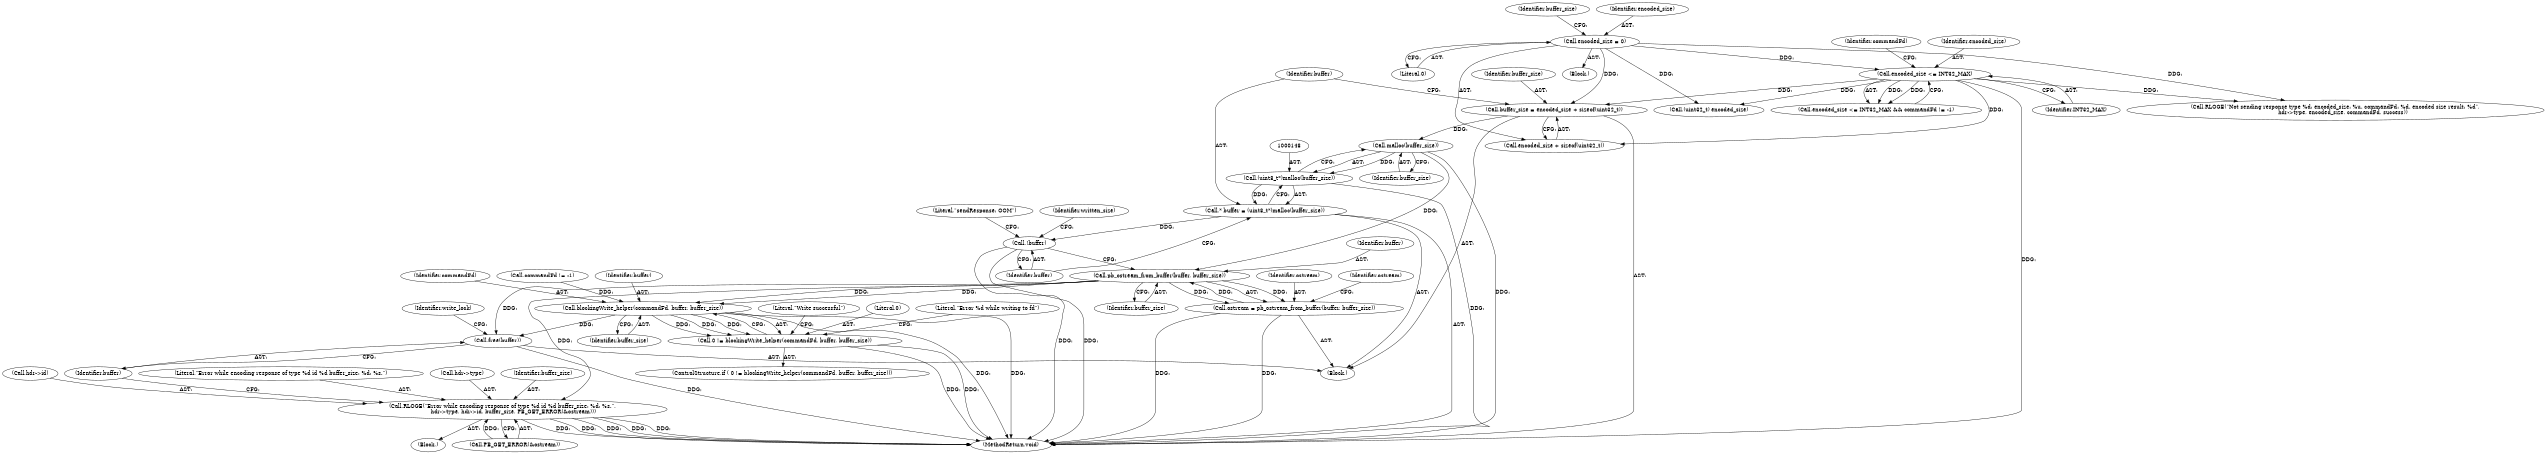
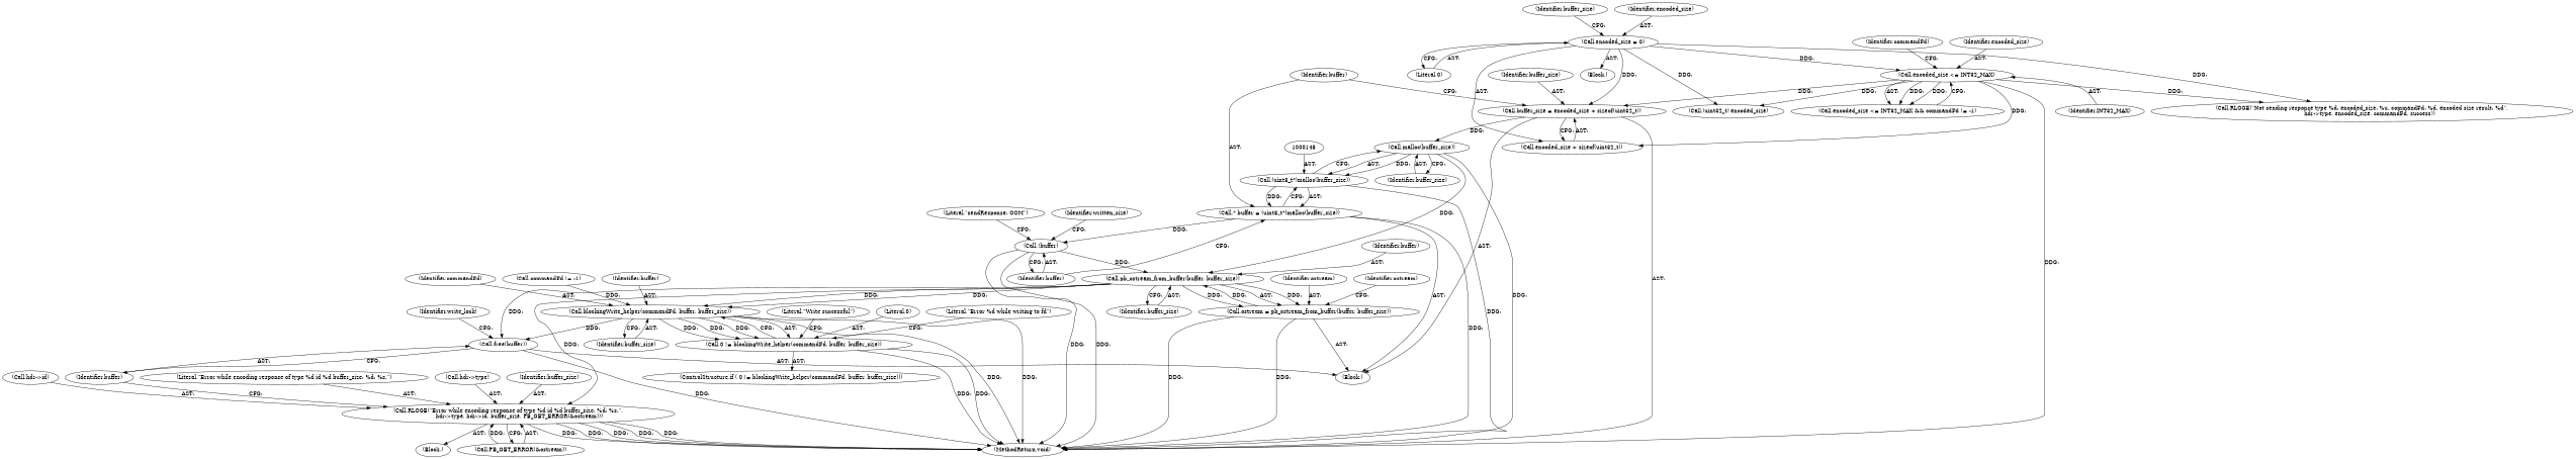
  digraph {
    n1 [label="(Call,buffer_size = encoded_size + sizeof(uint32_t))"]
    n2 [label="(Call,malloc(buffer_size))"]
    n3 [label="(Call,encoded_size + sizeof(uint32_t))"]
    n4 [label="(Block,)"]
    n5 [label="(MethodReturn,void)"]
    n6 [label="(Call,(uint8_t*)malloc(buffer_size))"]
    n7 [label="(Call,pb_ostream_from_buffer(buffer, buffer_size))"]
    n8 [label="(Identifier,buffer_size)"]
    n9 [label="(Call,encoded_size = 0)"]
    n10 [label="(Call,encoded_size <= INT32_MAX)"]
    n11 [label="(Literal,0)"]
    n12 [label="(Call,(uint32_t) encoded_size)"]
    n13 [label="(Call,RLOGE(\"Not sending response type %d: encoded_size: %u. commandFd: %d. encoded size result: %d\",\n         hdr->type, encoded_size, commandFd, success))"]
    n14 [label="(Block,)"]
    n15 [label="(Identifier,INT32_MAX)"]
    n16 [label="(Call,encoded_size <= INT32_MAX && commandFd != -1)"]
    n17 [label="(Call,* buffer = (uint8_t*)malloc(buffer_size))"]
    n18 [label="(Call,ostream = pb_ostream_from_buffer(buffer, buffer_size))"]
    n19 [label="(Call,blockingWrite_helper(commandFd, buffer, buffer_size))"]
    n20 [label="(Call,free(buffer))"]
    n21 [label="(Call,RLOGE(\"Error while encoding response of type %d id %d buffer_size: %d: %s.\",\n             hdr->type, hdr->id, buffer_size, PB_GET_ERROR(&ostream)))"]
    n22 [label="(Identifier,buffer_size)"]
    n23 [label="(Call,!buffer)"]
    n24 [label="(Identifier,buffer)"]
    n25 [label="(Call,0 != blockingWrite_helper(commandFd, buffer, buffer_size))"]
    n26 [label="(Identifier,buffer_size)"]
    n27 [label="(Identifier,buffer)"]
    n28 [label="(Block,)"]
    n29 [label="(Call,PB_GET_ERROR(&ostream))"]
    n30 [label="(ControlStructure,if ( 0 != blockingWrite_helper(commandFd, buffer, buffer_size)))"]
    n31 [label="(Identifier,buffer)"]
    n32 [label="(Identifier,buffer_size)"]
    n33 [label="(Literal,\"Error while encoding response of type %d id %d buffer_size: %d: %s.\")"]
    n34 [label="(Identifier,commandFd)"]
    n35 [label="(Literal,\"Write successful\")"]
    n36 [label="(Identifier,buffer)"]
    n37 [label="(Identifier,encoded_size)"]
    n38 [label="(Identifier,written_size)"]
    n39 [label="(Identifier,ostream)"]
    n40 [label="(Identifier,encoded_size)"]
    n41 [label="(Literal,0)"]
    n42 [label="(Literal,\"sendResponse: OOM\")"]
    n43 [label="(Identifier,write_lock)"]
    n44 [label="(Identifier,ostream)"]
    n45 [label="(Call,commandFd != -1)"]
    n46 [label="(Literal,\"Error %d while writing to fd\")"]
    n47 [label="(Call,hdr->type)"]
    n48 [label="(Identifier,buffer_size)"]
    n49 [label="(Identifier,buffer_size)"]
    n50 [label="(Call,hdr->id)"]
    n51 [label="(Identifier,buffer)"]
    n52 [label="(Identifier,commandFd)"]
    1000148
    n1 -> n2 [label="DDG: "]
    n1 -> n3 [label="CFG: "]
    n1 -> n4 [label="AST: "]
    n1 -> n5 [label="AST: "]
    n2 -> n5 [label="DDG: "]
    n2 -> n6 [label="AST: "]
    n2 -> n6 [label="DDG: "]
    n2 -> n7 [label="DDG: "]
    n2 -> n8 [label="CFG: "]
    n3 -> n1 [label="AST: "]
    n6 -> n2 [label="CFG: "]
    n6 -> n5 [label="DDG: "]
    n6 -> n17 [label="AST: "]
    n6 -> n17 [label="DDG: "]
    n7 -> n18 [label="AST: "]
    n7 -> n18 [label="DDG: "]
    n7 -> n18 [label="DDG: "]
    n7 -> n19 [label="DDG: "]
    n7 -> n19 [label="DDG: "]
    n7 -> n20 [label="DDG: "]
    n7 -> n21 [label="DDG: "]
    n7 -> n22 [label="CFG: "]
    n8 -> n2 [label="AST: "]
    n9 -> n1 [label="DDG: "]
    n9 -> n3 [label="AST: "]
    n9 -> n10 [label="DDG: "]
    n9 -> n11 [label="CFG: "]
    n9 -> n12 [label="DDG: "]
    n9 -> n13 [label="DDG: "]
    n9 -> n14 [label="AST: "]
    n10 -> n1 [label="DDG: "]
    n10 -> n3 [label="DDG: "]
    n10 -> n5 [label="DDG: "]
    n10 -> n12 [label="DDG: "]
    n10 -> n13 [label="DDG: "]
-   n10 -> n15 [label="CFG: "]
    n10 -> n16 [label="AST: "]
    n10 -> n16 [label="DDG: "]
    n10 -> n16 [label="DDG: "]
    n11 -> n9 [label="AST: "]
    n15 -> n10 [label="AST: "]
    n16 -> n10 [label="CFG: "]
    n17 -> n4 [label="AST: "]
-   n17 -> n5 [label="AST: "]
+   n17 -> n5 [label="DDG: "]
    n17 -> n6 [label="CFG: "]
    n17 -> n23 [label="DDG: "]
    n18 -> n4 [label="AST: "]
    n18 -> n5 [label="DDG: "]
    n18 -> n5 [label="DDG: "]
    n18 -> n7 [label="DDG: "]
    n19 -> n5 [label="DDG: "]
    n19 -> n5 [label="DDG: "]
    n19 -> n20 [label="DDG: "]
    n19 -> n25 [label="AST: "]
    n19 -> n25 [label="DDG: "]
    n19 -> n25 [label="DDG: "]
    n19 -> n25 [label="DDG: "]
    n19 -> n26 [label="CFG: "]
    n20 -> n4 [label="AST: "]
    n20 -> n5 [label="DDG: "]
    n20 -> n27 [label="CFG: "]
    n21 -> n5 [label="DDG: "]
    n21 -> n5 [label="DDG: "]
    n21 -> n5 [label="DDG: "]
    n21 -> n5 [label="DDG: "]
    n21 -> n5 [label="DDG: "]
    n21 -> n28 [label="AST: "]
    n21 -> n29 [label="CFG: "]
    n22 -> n7 [label="AST: "]
    n23 -> n5 [label="DDG: "]
    n23 -> n5 [label="DDG: "]
-   n23 -> n7 [label="CFG: "]
+   n23 -> n7 [label="DDG: "]
    n23 -> n24 [label="CFG: "]
    n24 -> n17 [label="CFG: "]
    n24 -> n23 [label="AST: "]
    n25 -> n5 [label="DDG: "]
    n25 -> n5 [label="DDG: "]
    n25 -> n19 [label="CFG: "]
    n25 -> n30 [label="AST: "]
    n26 -> n19 [label="AST: "]
    n27 -> n20 [label="AST: "]
    n27 -> n21 [label="CFG: "]
    n29 -> n21 [label="AST: "]
    n29 -> n21 [label="DDG: "]
    n31 -> n19 [label="AST: "]
    n32 -> n9 [label="CFG: "]
    n33 -> n21 [label="AST: "]
    n34 -> n19 [label="AST: "]
    n35 -> n25 [label="CFG: "]
    n36 -> n1 [label="CFG: "]
    n36 -> n17 [label="AST: "]
    n37 -> n9 [label="AST: "]
    n38 -> n23 [label="CFG: "]
    n39 -> n18 [label="AST: "]
    n40 -> n10 [label="AST: "]
    n41 -> n25 [label="AST: "]
    n42 -> n23 [label="CFG: "]
    n43 -> n20 [label="CFG: "]
    n44 -> n18 [label="CFG: "]
    n45 -> n19 [label="DDG: "]
    n46 -> n25 [label="CFG: "]
    n47 -> n21 [label="AST: "]
    n48 -> n1 [label="AST: "]
    n49 -> n21 [label="AST: "]
    n50 -> n21 [label="AST: "]
    n51 -> n7 [label="AST: "]
    n52 -> n10 [label="CFG: "]
    1000148 -> n6 [label="AST: "]
  }
